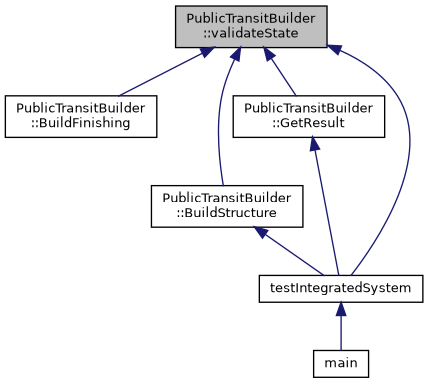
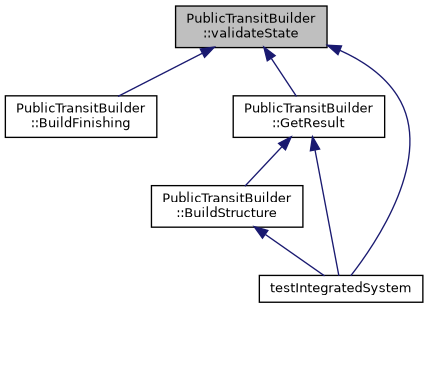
  digraph {
    rankdir=TB
    node [color=black fillcolor=white fontname=Helvetica fontsize=10 shape=record style=filled]
    edge [color=midnightblue dir=back fontname=Helvetica fontsize=10 labelfontname=Helvetica labelfontsize=10 style=solid]
    n1 [fillcolor=grey75 fontcolor=black height=0.2 label="PublicTransitBuilder\l::validateState" width=0.4]
    n2 [height=0.2 label="PublicTransitBuilder\l::BuildFinishing" width=0.4]
    n3 [height=0.2 label="PublicTransitBuilder\l::BuildStructure" width=0.4]
    n4 [height=0.2 label="PublicTransitBuilder\l::GetResult" width=0.4]
    n5 [height=0.2 label=testIntegratedSystem width=0.4]
-   n6 [height=0.2 label=main width=0.4]
    n1 -> n2
-   n1 -> n3
+   n4 -> n3
    n1 -> n4
    n1 -> n5
    n3 -> n5
    n4 -> n5
-   n5 -> n6
  }
